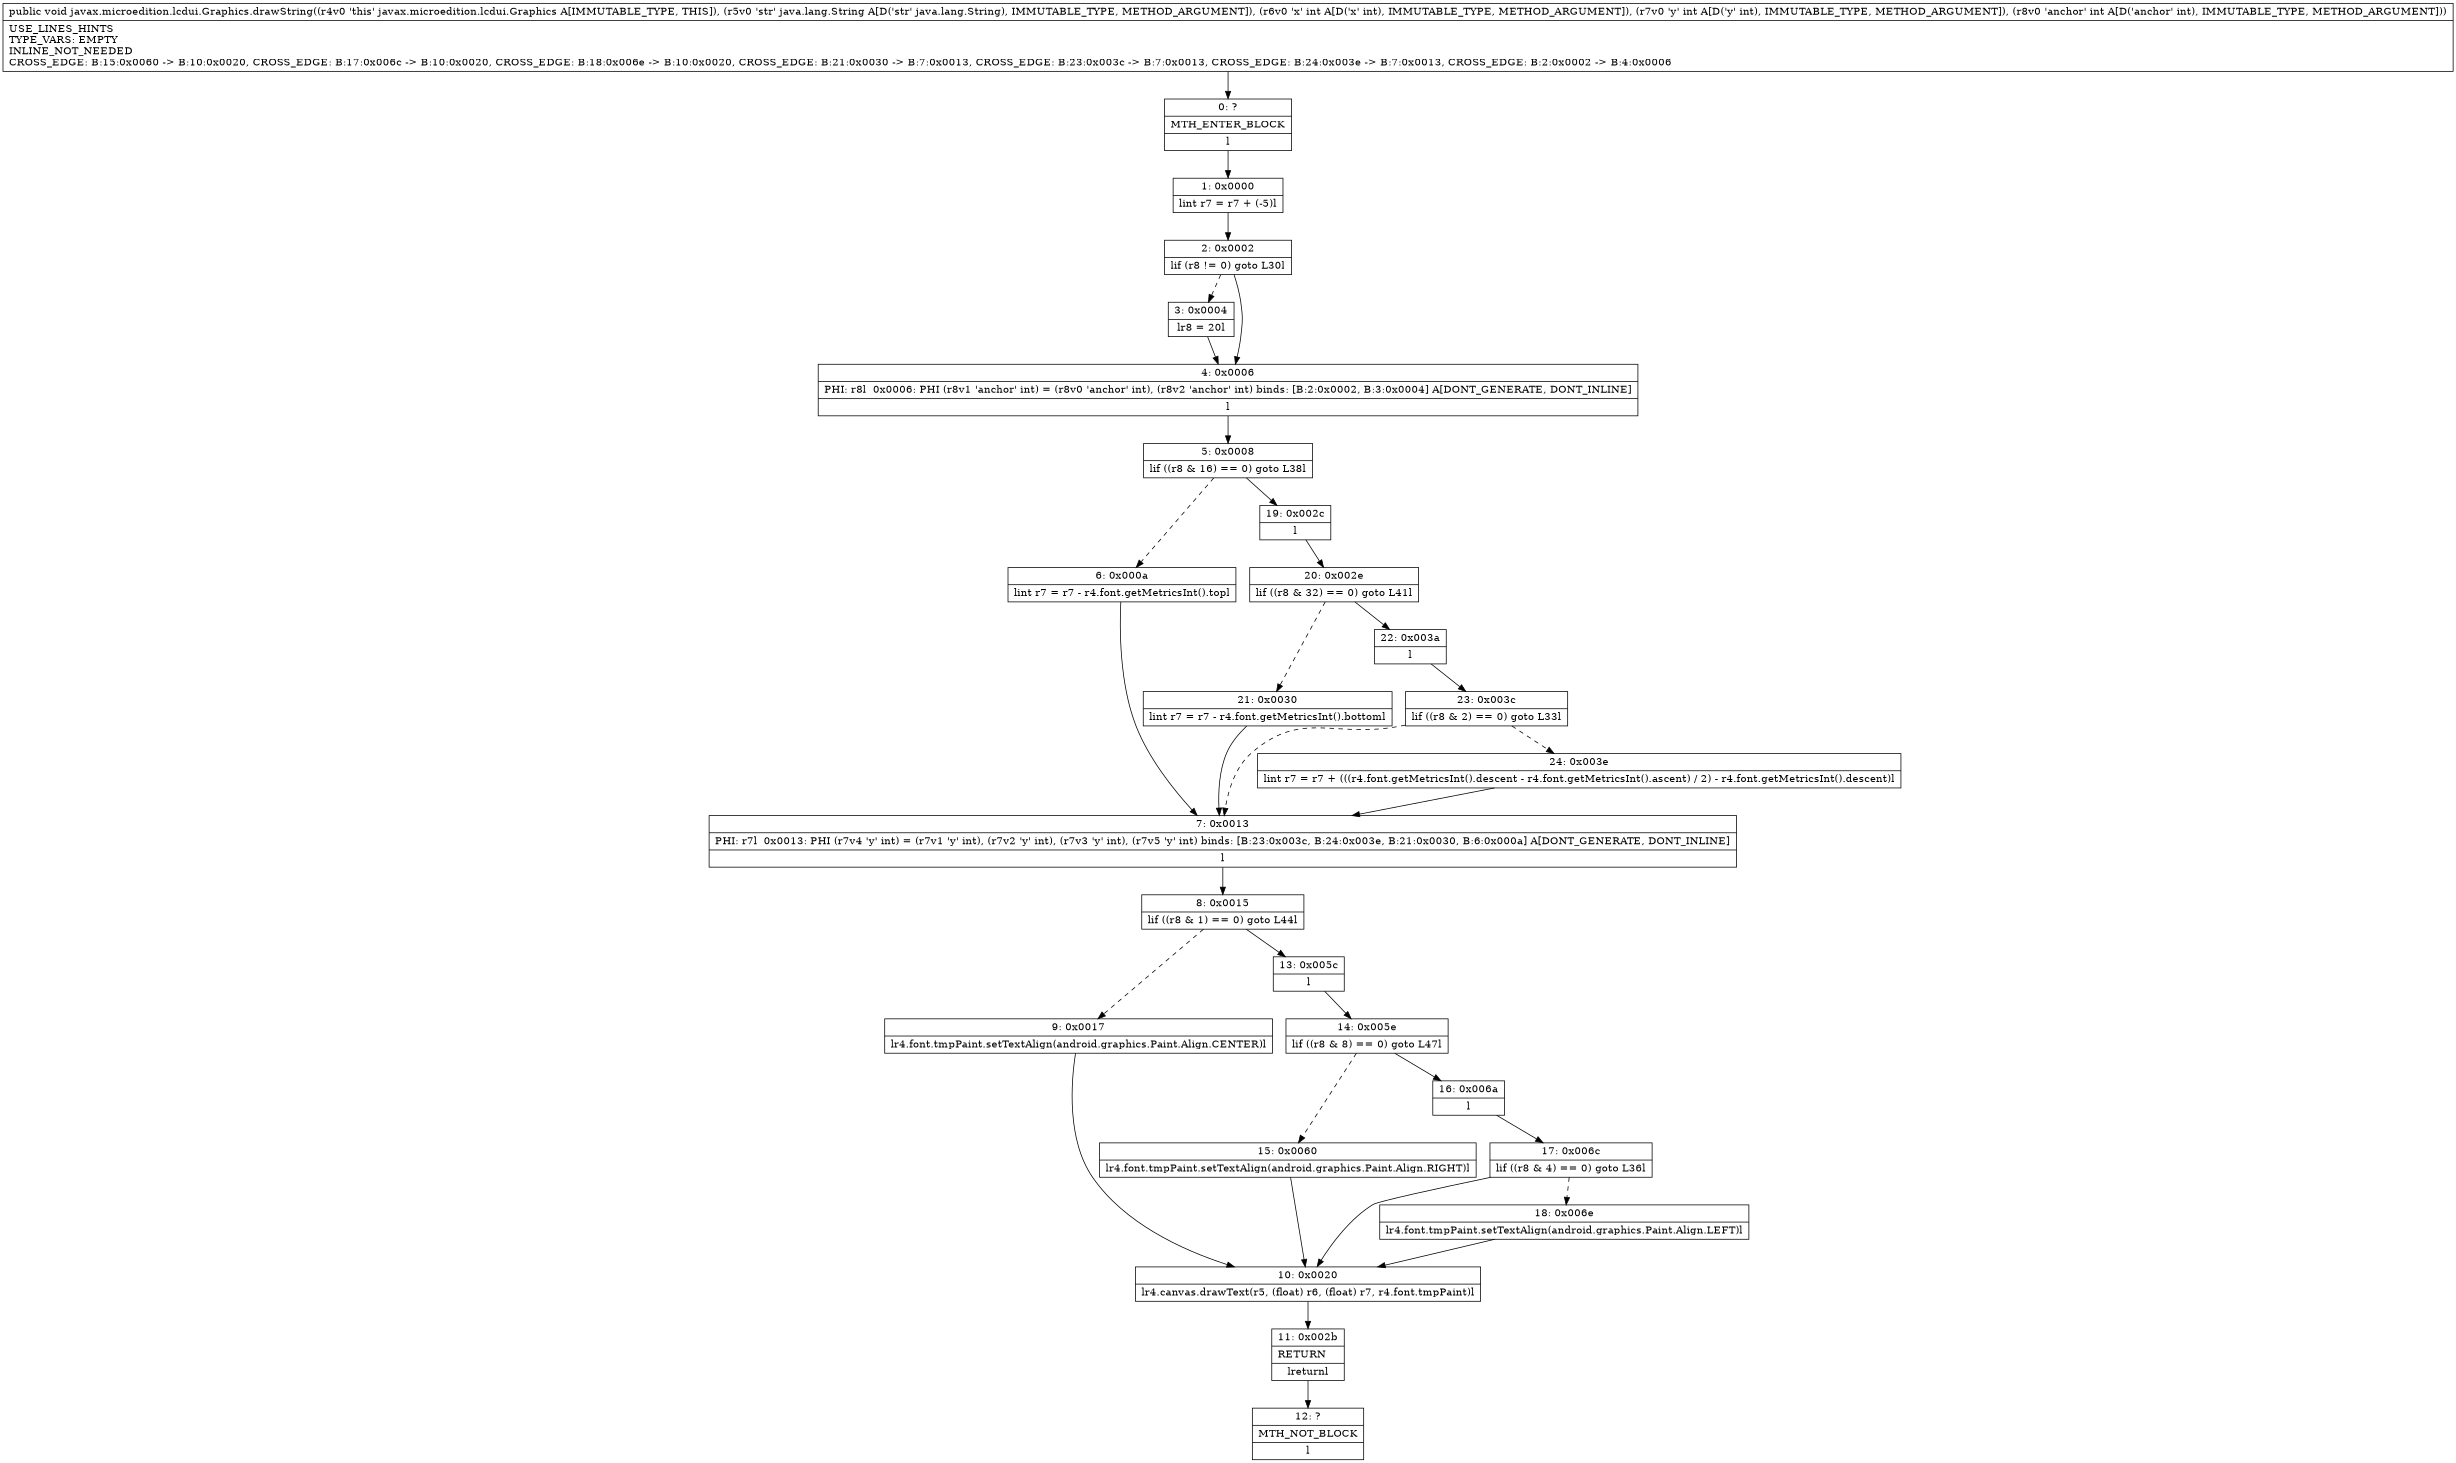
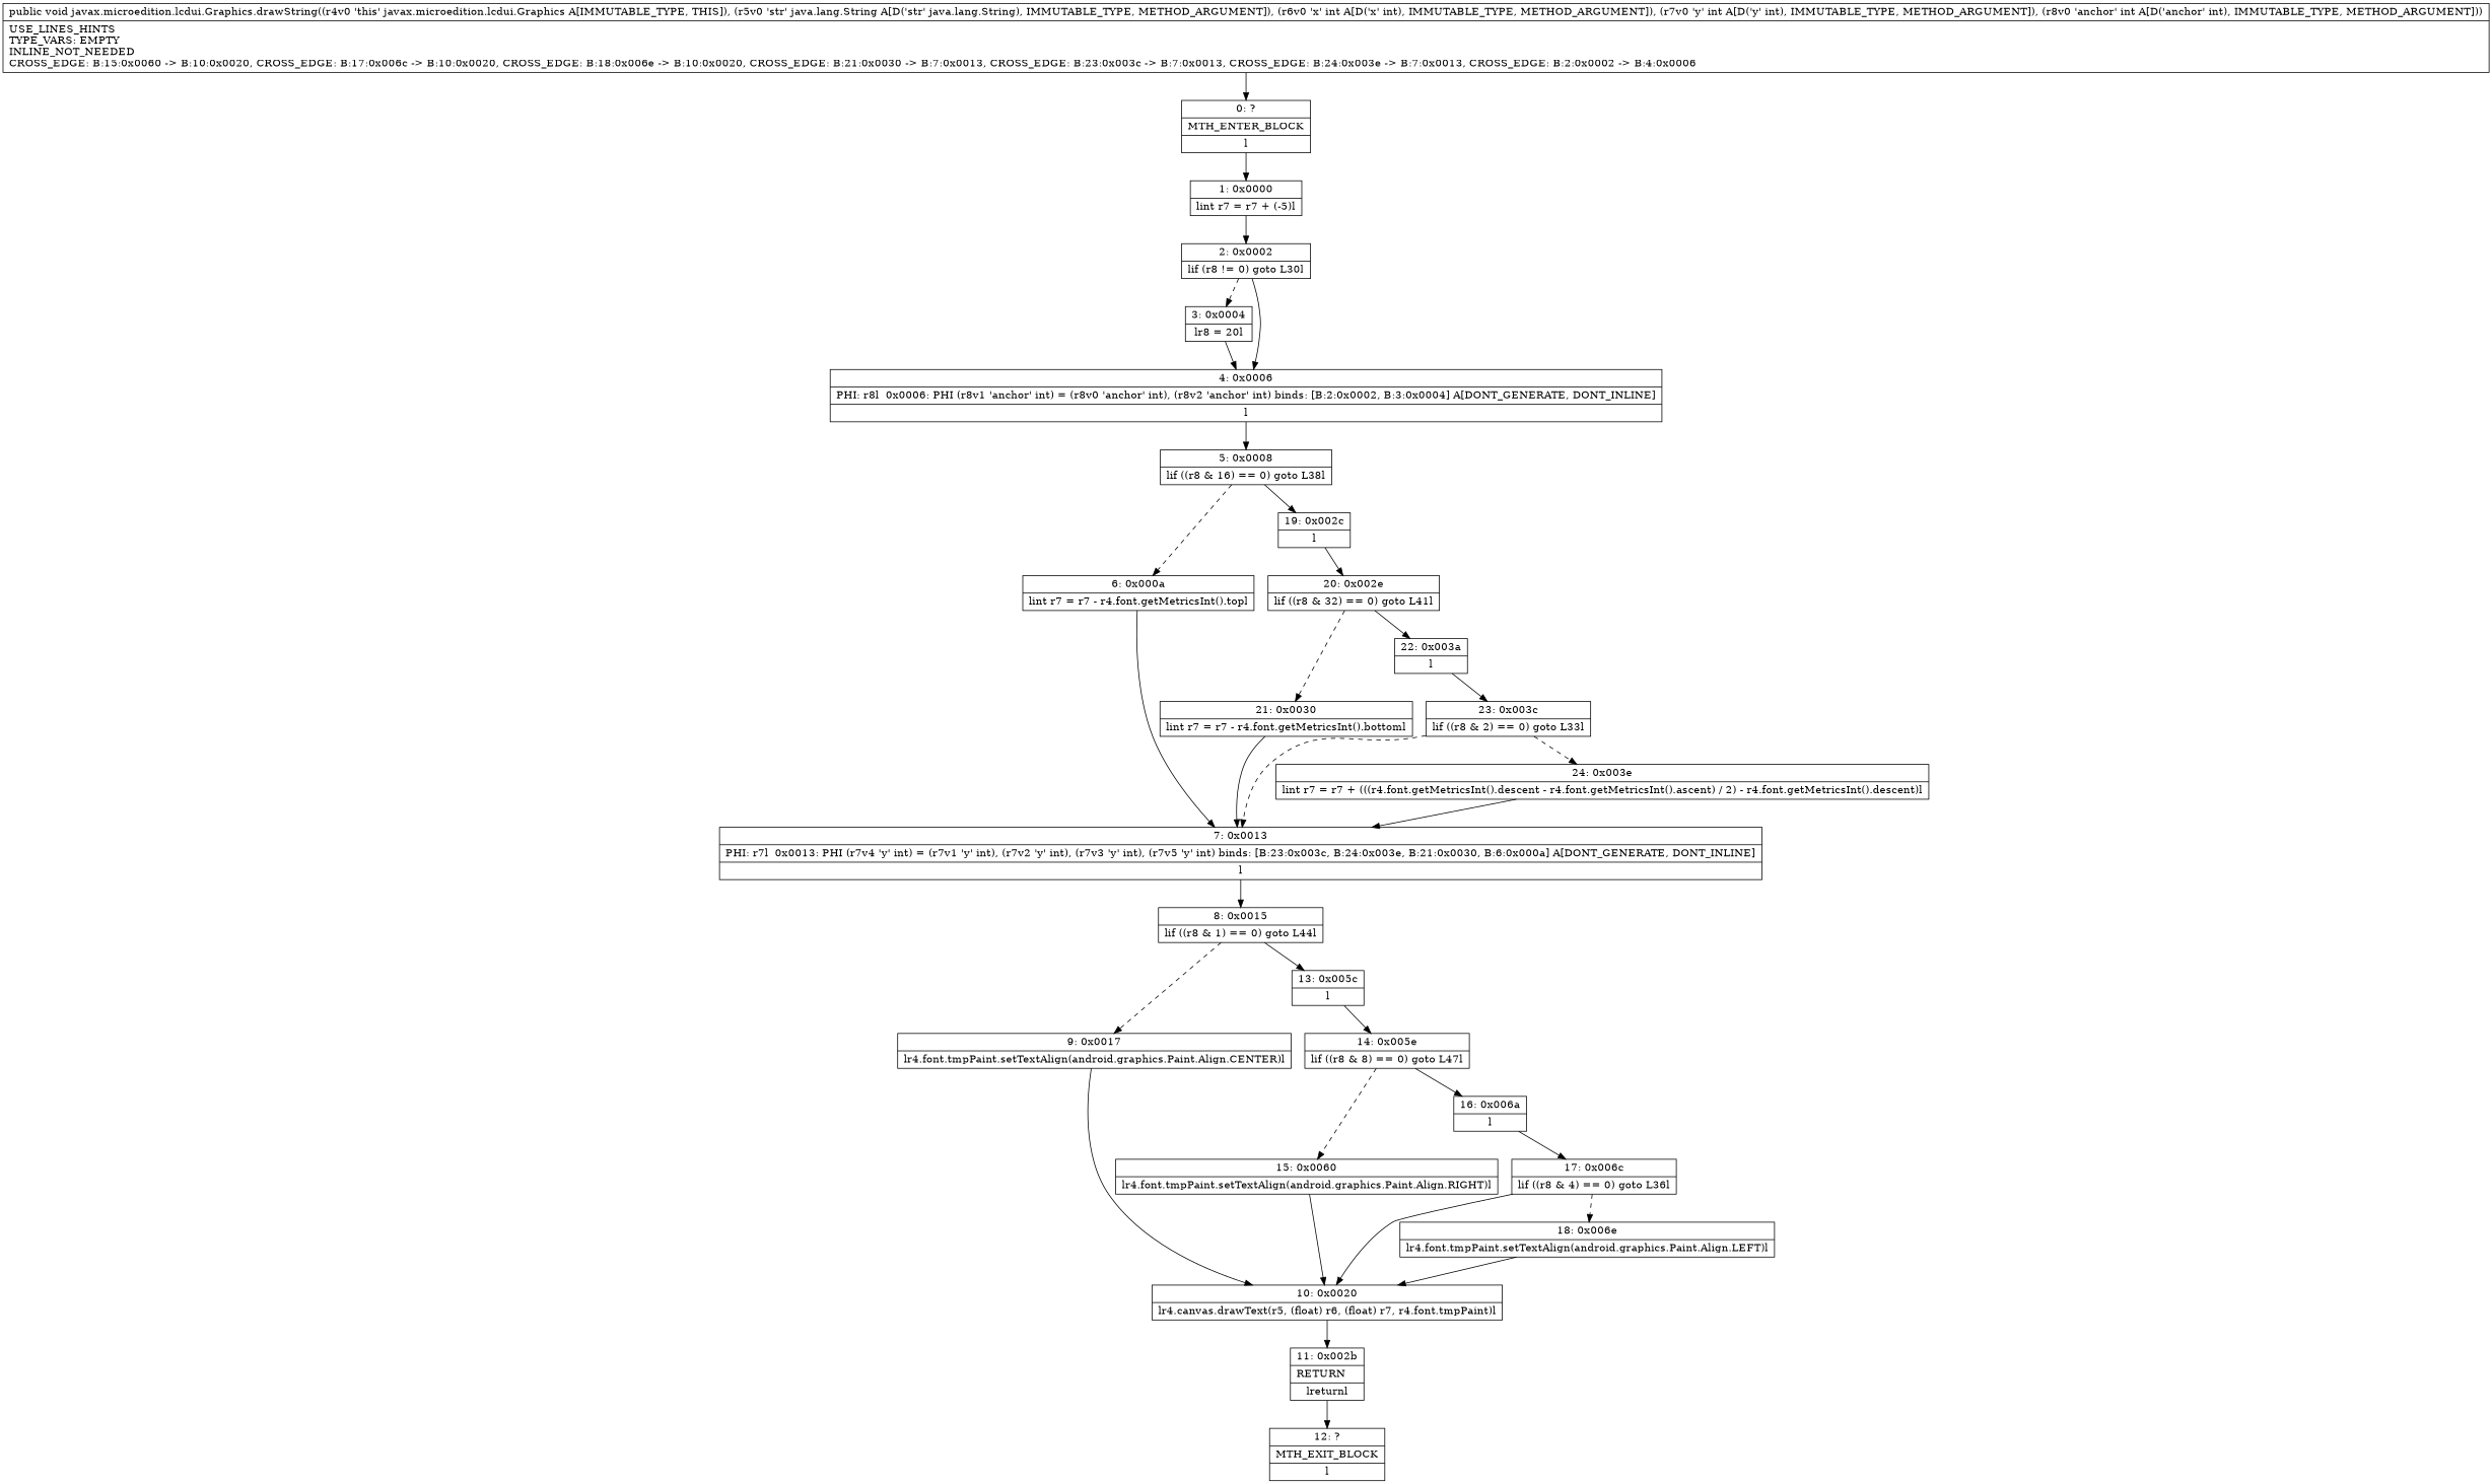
  digraph {
    node [shape=record]
    n1 [label="{0\:\ ?|MTH_ENTER_BLOCK\l|l}"]
    n2 [label="{1\:\ 0x0000|lint r7 = r7 + (\-5)l}"]
    n3 [label="{2\:\ 0x0002|lif (r8 != 0) goto L30l}"]
    n4 [label="{3\:\ 0x0004|lr8 = 20l}"]
    n5 [label="{4\:\ 0x0006|PHI: r8l  0x0006: PHI (r8v1 'anchor' int) = (r8v0 'anchor' int), (r8v2 'anchor' int) binds: [B:2:0x0002, B:3:0x0004] A[DONT_GENERATE, DONT_INLINE]\l|l}"]
    n6 [label="{5\:\ 0x0008|lif ((r8 & 16) == 0) goto L38l}"]
    n7 [label="{6\:\ 0x000a|lint r7 = r7 \- r4.font.getMetricsInt().topl}"]
    n8 [label="{19\:\ 0x002c|l}"]
    n9 [label="{7\:\ 0x0013|PHI: r7l  0x0013: PHI (r7v4 'y' int) = (r7v1 'y' int), (r7v2 'y' int), (r7v3 'y' int), (r7v5 'y' int) binds: [B:23:0x003c, B:24:0x003e, B:21:0x0030, B:6:0x000a] A[DONT_GENERATE, DONT_INLINE]\l|l}"]
    n10 [label="{20\:\ 0x002e|lif ((r8 & 32) == 0) goto L41l}"]
    n11 [label="{8\:\ 0x0015|lif ((r8 & 1) == 0) goto L44l}"]
    n12 [label="{9\:\ 0x0017|lr4.font.tmpPaint.setTextAlign(android.graphics.Paint.Align.CENTER)l}"]
    n13 [label="{13\:\ 0x005c|l}"]
    n14 [label="{10\:\ 0x0020|lr4.canvas.drawText(r5, (float) r6, (float) r7, r4.font.tmpPaint)l}"]
    n15 [label="{14\:\ 0x005e|lif ((r8 & 8) == 0) goto L47l}"]
    n16 [label="{11\:\ 0x002b|RETURN\l|lreturnl}"]
-   n17 [label="{12\:\ ?|MTH_NOT_BLOCK\l|l}"]
+   n17 [label="{12\:\ ?|MTH_EXIT_BLOCK\l|l}"]
    n18 [label="{15\:\ 0x0060|lr4.font.tmpPaint.setTextAlign(android.graphics.Paint.Align.RIGHT)l}"]
    n19 [label="{16\:\ 0x006a|l}"]
    n20 [label="{17\:\ 0x006c|lif ((r8 & 4) == 0) goto L36l}"]
    n21 [label="{18\:\ 0x006e|lr4.font.tmpPaint.setTextAlign(android.graphics.Paint.Align.LEFT)l}"]
    n22 [label="{21\:\ 0x0030|lint r7 = r7 \- r4.font.getMetricsInt().bottoml}"]
    n23 [label="{22\:\ 0x003a|l}"]
    n24 [label="{23\:\ 0x003c|lif ((r8 & 2) == 0) goto L33l}"]
    n25 [label="{24\:\ 0x003e|lint r7 = r7 + (((r4.font.getMetricsInt().descent \- r4.font.getMetricsInt().ascent) \/ 2) \- r4.font.getMetricsInt().descent)l}"]
    n26 [label="{public void javax.microedition.lcdui.Graphics.drawString((r4v0 'this' javax.microedition.lcdui.Graphics A[IMMUTABLE_TYPE, THIS]), (r5v0 'str' java.lang.String A[D('str' java.lang.String), IMMUTABLE_TYPE, METHOD_ARGUMENT]), (r6v0 'x' int A[D('x' int), IMMUTABLE_TYPE, METHOD_ARGUMENT]), (r7v0 'y' int A[D('y' int), IMMUTABLE_TYPE, METHOD_ARGUMENT]), (r8v0 'anchor' int A[D('anchor' int), IMMUTABLE_TYPE, METHOD_ARGUMENT]))  | USE_LINES_HINTS\lTYPE_VARS: EMPTY\lINLINE_NOT_NEEDED\lCROSS_EDGE: B:15:0x0060 \-\> B:10:0x0020, CROSS_EDGE: B:17:0x006c \-\> B:10:0x0020, CROSS_EDGE: B:18:0x006e \-\> B:10:0x0020, CROSS_EDGE: B:21:0x0030 \-\> B:7:0x0013, CROSS_EDGE: B:23:0x003c \-\> B:7:0x0013, CROSS_EDGE: B:24:0x003e \-\> B:7:0x0013, CROSS_EDGE: B:2:0x0002 \-\> B:4:0x0006\l}"]
    n1 -> n2
    n2 -> n3
    n3 -> n4 [style=dashed]
    n3 -> n5
    n4 -> n5
    n5 -> n6
    n6 -> n7 [style=dashed]
    n6 -> n8
    n7 -> n9
    n8 -> n10
    n9 -> n11
    n10 -> n22 [style=dashed]
    n10 -> n23
    n11 -> n12 [style=dashed]
    n11 -> n13
    n12 -> n14
    n13 -> n15
    n14 -> n16
    n15 -> n18 [style=dashed]
    n15 -> n19
    n16 -> n17
    n18 -> n14
    n19 -> n20
    n20 -> n14
    n20 -> n21 [style=dashed]
    n21 -> n14
    n22 -> n9
    n23 -> n24
    n24 -> n9 [style=dashed]
    n24 -> n25 [style=dashed]
    n25 -> n9
    n26 -> n1
  }
